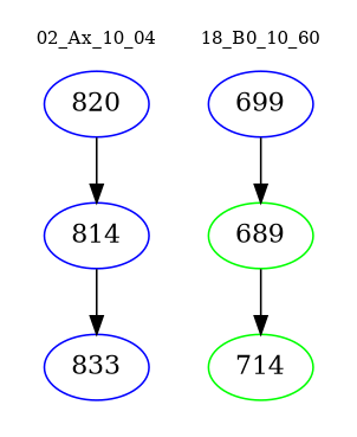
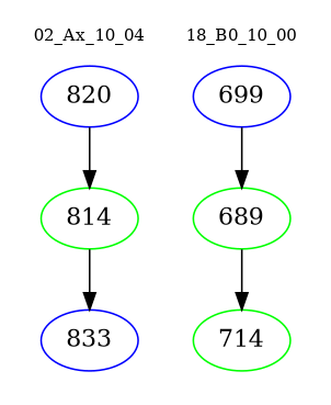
  digraph {
    node [color=blue]
    edge [color=black]
    n1 [label=820]
-   n2 [label=814]
+   n2 [color=green label=814]
    n3 [label=833]
    n4 [label=699]
    n5 [color=green label=689]
    n6 [color=green label=714]
    subgraph cluster_1 {
      color=white
      fontsize=10
      label="02_Ax_10_04"
      n1
      n2
      n3
    }
    subgraph cluster_2 {
      color=white
      fontsize=10
-     label="18_B0_10_60"
+     label="18_B0_10_00"
      n4
      n5
      n6
    }
    n1 -> n2
    n2 -> n3
    n4 -> n5
    n5 -> n6
  }
